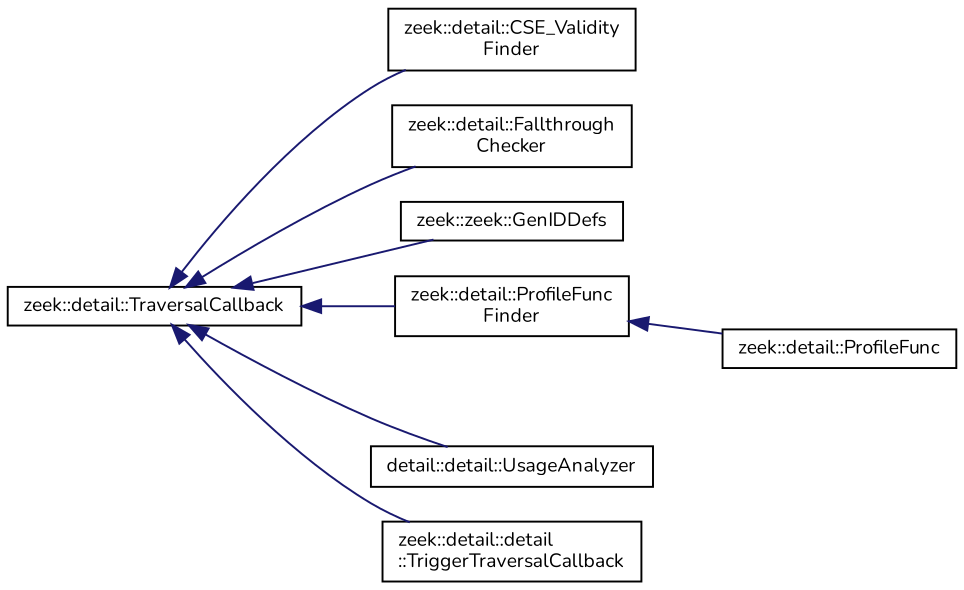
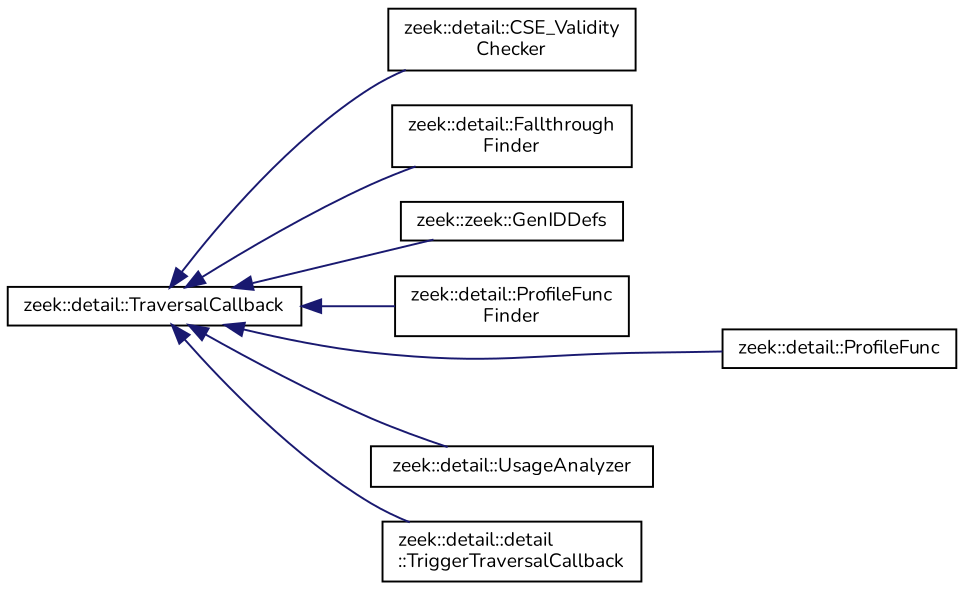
  digraph {
    fontname=Nunito
    rankdir=LR
    node [color=black fillcolor=white fontname=Nunito fontsize=10 shape=record style=filled]
    edge [color=midnightblue dir=back fontname=Nunito fontsize=10 labelfontname=Helvetica labelfontsize=10 style=solid]
    n1 [height=0.2 label="zeek::detail::TraversalCallback" width=0.4]
-   n2 [height=0.2 label="zeek::detail::CSE_Validity\lFinder" width=0.4]
-   n3 [height=0.2 label="zeek::detail::Fallthrough\lChecker" width=0.4]
+   n2 [height=0.2 label="zeek::detail::CSE_Validity\lChecker" width=0.4]
+   n3 [height=0.2 label="zeek::detail::Fallthrough\lFinder" width=0.4]
    n4 [height=0.2 label="zeek::zeek::GenIDDefs" width=0.4]
    n5 [height=0.2 label="zeek::detail::ProfileFunc\lFinder" width=0.4]
    n6 [height=0.2 label="zeek::detail::ProfileFunc" width=0.4]
-   n7 [height=0.2 label="detail::detail::UsageAnalyzer" width=0.4]
+   n7 [height=0.2 label="zeek::detail::UsageAnalyzer" width=0.4]
    n8 [height=0.2 label="zeek::detail::detail\l::TriggerTraversalCallback" width=0.4]
    n1 -> n2
    n1 -> n3
    n1 -> n4
    n1 -> n5
-   n5 -> n6
+   n1 -> n6
    n1 -> n7
    n1 -> n8
  }
